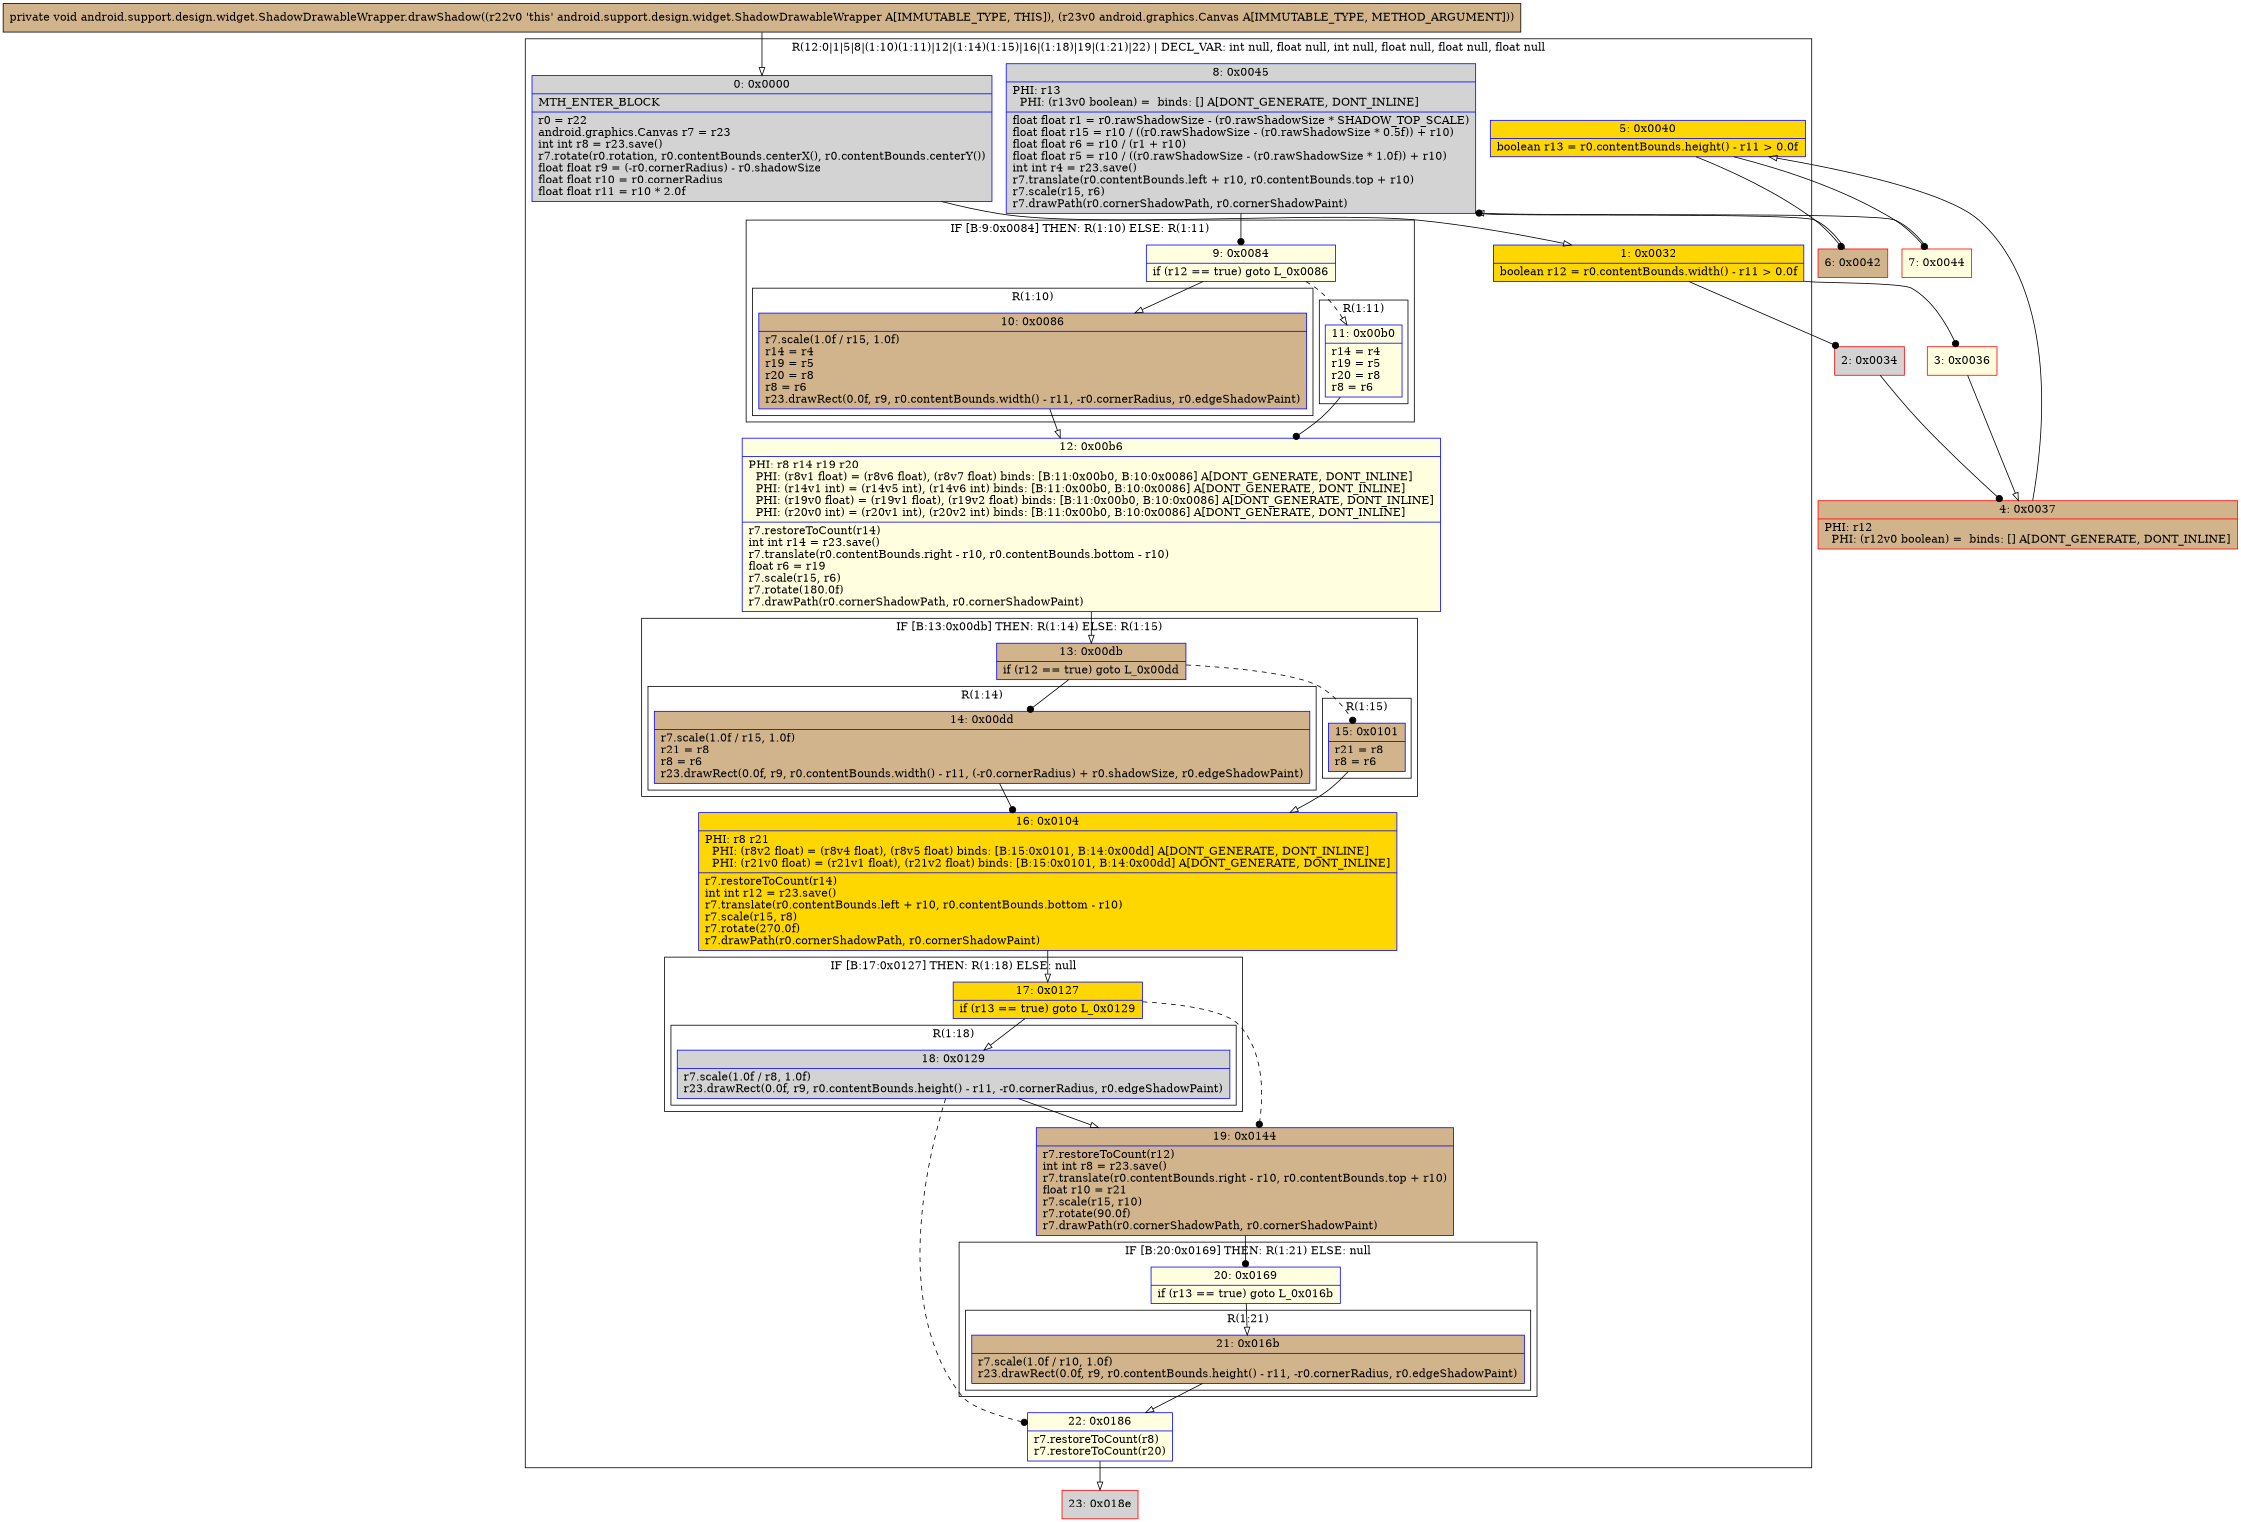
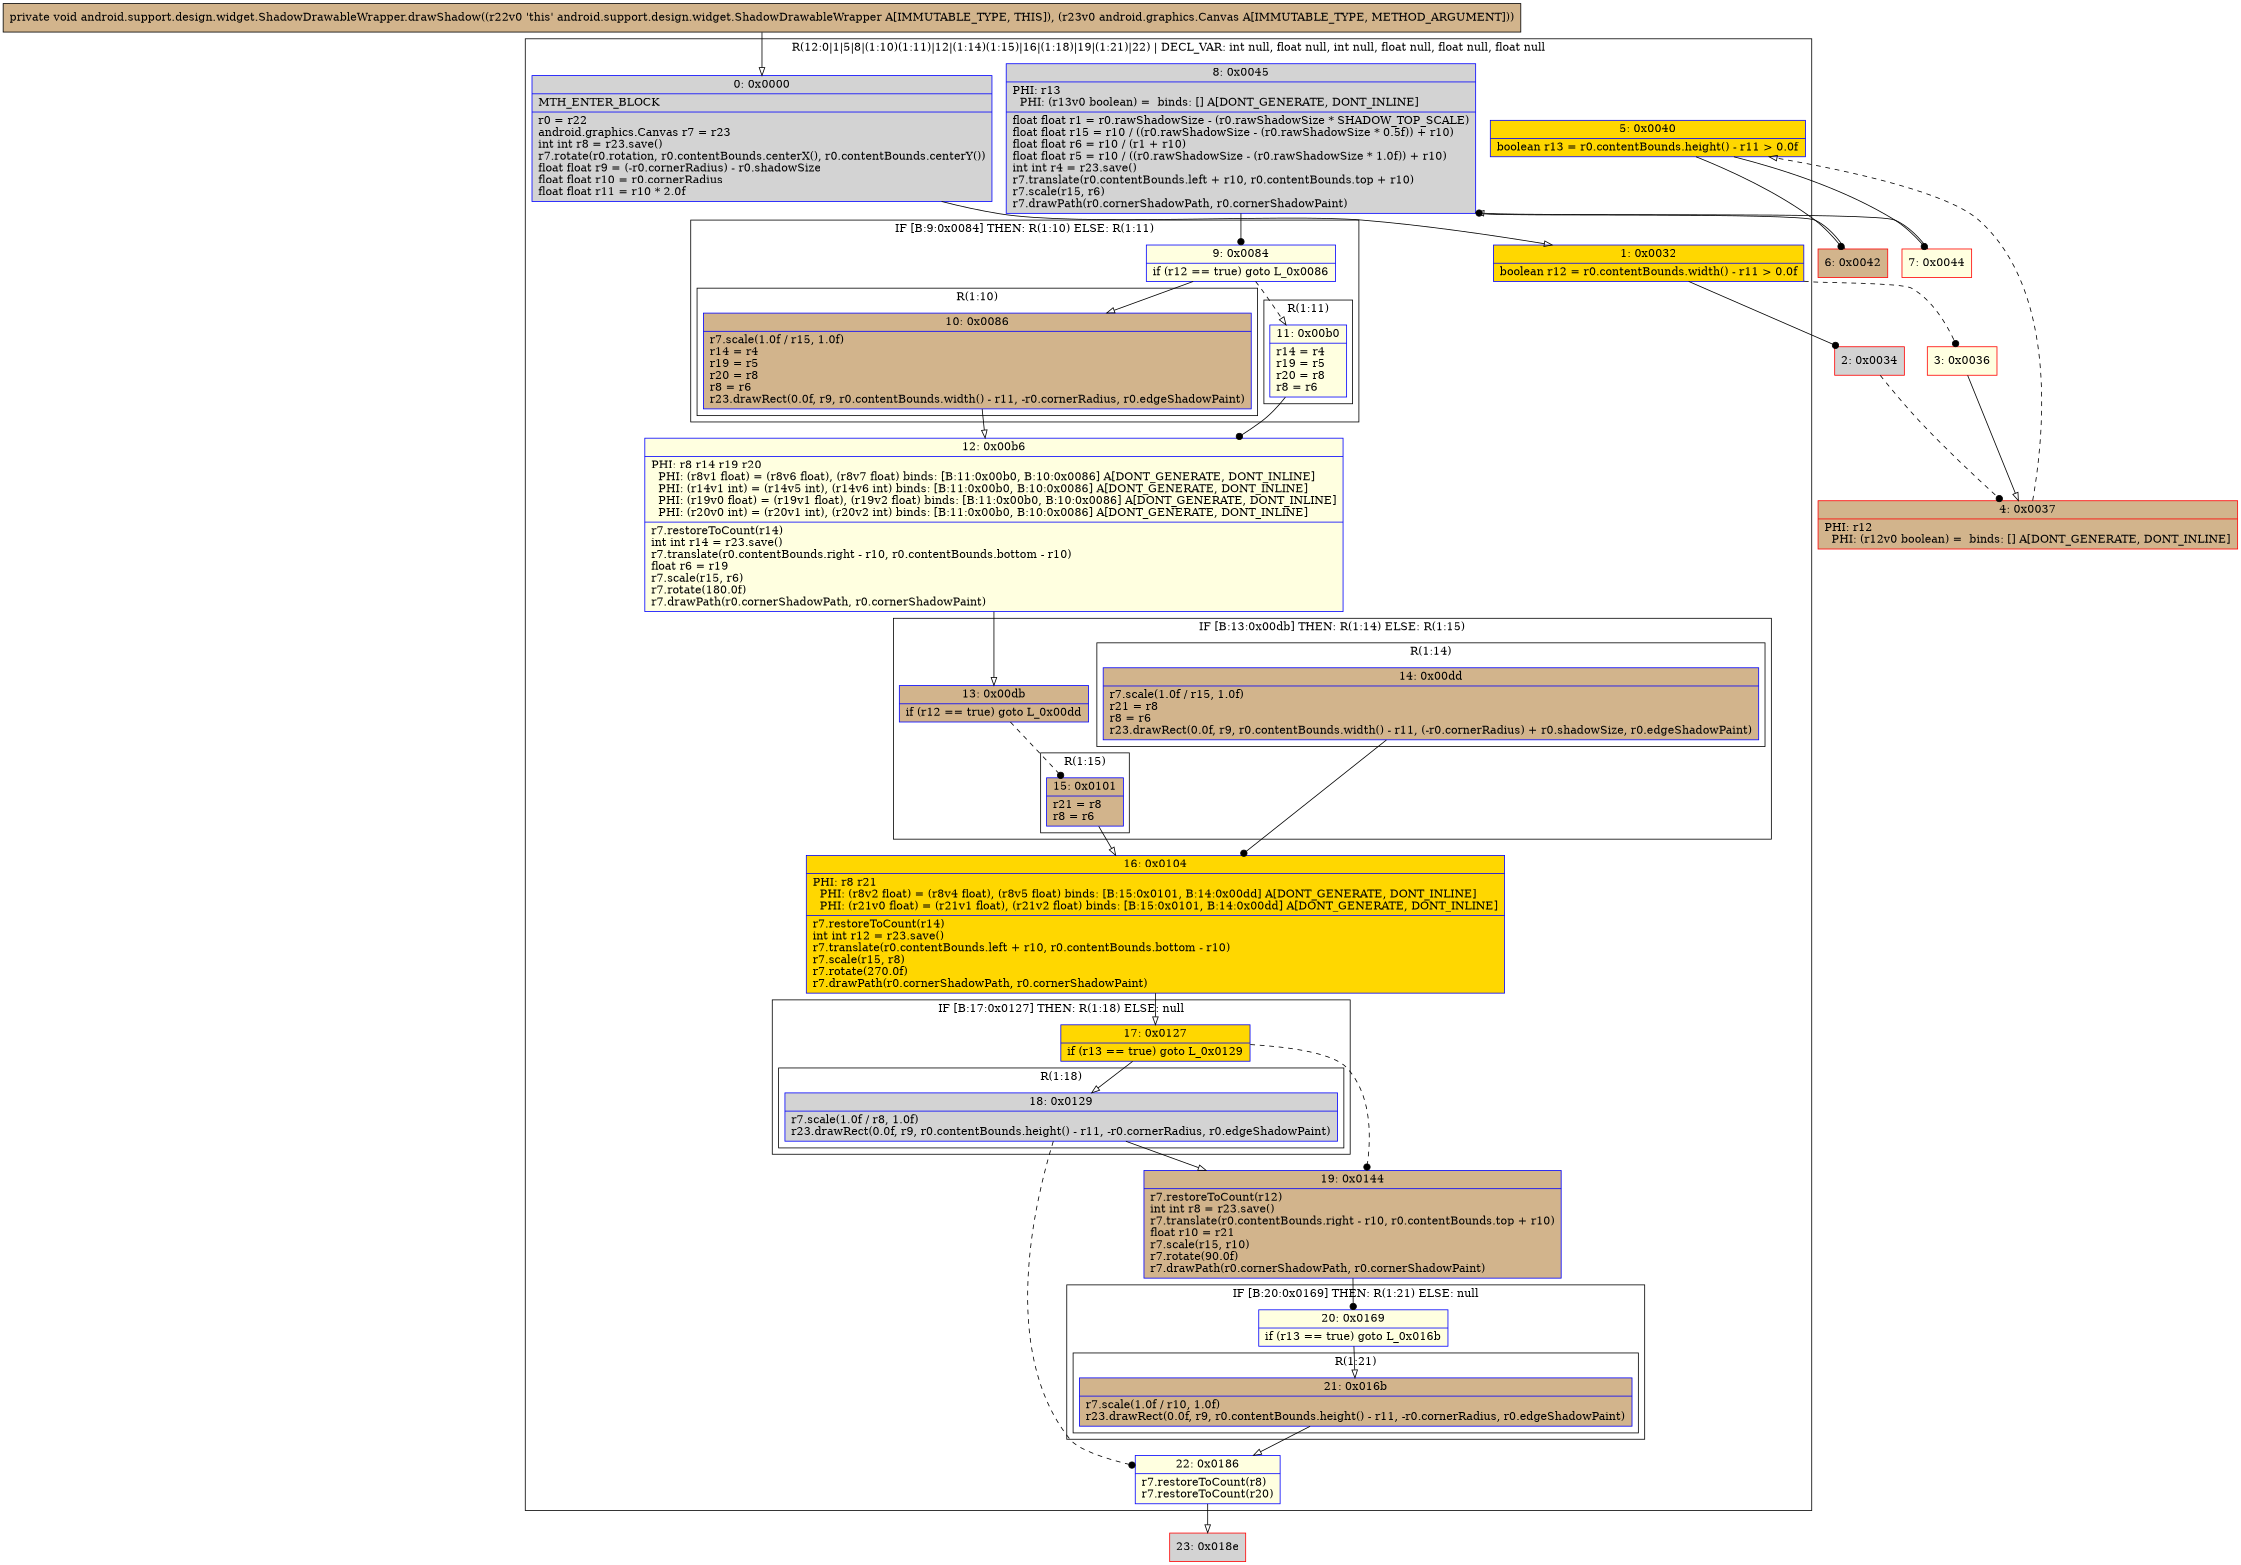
  digraph {
    node [color=blue fillcolor=tan shape=record style=filled]
    edge [arrowhead=onormal]
    n1 [label="{10\:\ 0x0086|r7.scale(1.0f \/ r15, 1.0f)\lr14 = r4\lr19 = r5\lr20 = r8\lr8 = r6\lr23.drawRect(0.0f, r9, r0.contentBounds.width() \- r11, \-r0.cornerRadius, r0.edgeShadowPaint)\l}"]
    n2 [fillcolor=lightyellow label="{11\:\ 0x00b0|r14 = r4\lr19 = r5\lr20 = r8\lr8 = r6\l}"]
    n3 [fillcolor=lightyellow label="{9\:\ 0x0084|if (r12 == true) goto L_0x0086\l}"]
    n4 [label="{14\:\ 0x00dd|r7.scale(1.0f \/ r15, 1.0f)\lr21 = r8\lr8 = r6\lr23.drawRect(0.0f, r9, r0.contentBounds.width() \- r11, (\-r0.cornerRadius) + r0.shadowSize, r0.edgeShadowPaint)\l}"]
    n5 [label="{15\:\ 0x0101|r21 = r8\lr8 = r6\l}"]
    n6 [label="{13\:\ 0x00db|if (r12 == true) goto L_0x00dd\l}"]
    n7 [fillcolor=lightgrey label="{18\:\ 0x0129|r7.scale(1.0f \/ r8, 1.0f)\lr23.drawRect(0.0f, r9, r0.contentBounds.height() \- r11, \-r0.cornerRadius, r0.edgeShadowPaint)\l}"]
    n8 [fillcolor=gold label="{17\:\ 0x0127|if (r13 == true) goto L_0x0129\l}"]
    n9 [label="{21\:\ 0x016b|r7.scale(1.0f \/ r10, 1.0f)\lr23.drawRect(0.0f, r9, r0.contentBounds.height() \- r11, \-r0.cornerRadius, r0.edgeShadowPaint)\l}"]
    n10 [fillcolor=lightyellow label="{20\:\ 0x0169|if (r13 == true) goto L_0x016b\l}"]
    n11 [fillcolor=lightgrey label="{0\:\ 0x0000|MTH_ENTER_BLOCK\l|r0 = r22\landroid.graphics.Canvas r7 = r23\lint int r8 = r23.save()\lr7.rotate(r0.rotation, r0.contentBounds.centerX(), r0.contentBounds.centerY())\lfloat float r9 = (\-r0.cornerRadius) \- r0.shadowSize\lfloat float r10 = r0.cornerRadius\lfloat float r11 = r10 * 2.0f\l}"]
    n12 [fillcolor=gold label="{1\:\ 0x0032|boolean r12 = r0.contentBounds.width() \- r11 \> 0.0f\l}"]
    n13 [fillcolor=gold label="{5\:\ 0x0040|boolean r13 = r0.contentBounds.height() \- r11 \> 0.0f\l}"]
    n14 [fillcolor=lightgrey label="{8\:\ 0x0045|PHI: r13 \l  PHI: (r13v0 boolean) =  binds: [] A[DONT_GENERATE, DONT_INLINE]\l|float float r1 = r0.rawShadowSize \- (r0.rawShadowSize * SHADOW_TOP_SCALE)\lfloat float r15 = r10 \/ ((r0.rawShadowSize \- (r0.rawShadowSize * 0.5f)) + r10)\lfloat float r6 = r10 \/ (r1 + r10)\lfloat float r5 = r10 \/ ((r0.rawShadowSize \- (r0.rawShadowSize * 1.0f)) + r10)\lint int r4 = r23.save()\lr7.translate(r0.contentBounds.left + r10, r0.contentBounds.top + r10)\lr7.scale(r15, r6)\lr7.drawPath(r0.cornerShadowPath, r0.cornerShadowPaint)\l}"]
    n15 [fillcolor=lightyellow label="{12\:\ 0x00b6|PHI: r8 r14 r19 r20 \l  PHI: (r8v1 float) = (r8v6 float), (r8v7 float) binds: [B:11:0x00b0, B:10:0x0086] A[DONT_GENERATE, DONT_INLINE]\l  PHI: (r14v1 int) = (r14v5 int), (r14v6 int) binds: [B:11:0x00b0, B:10:0x0086] A[DONT_GENERATE, DONT_INLINE]\l  PHI: (r19v0 float) = (r19v1 float), (r19v2 float) binds: [B:11:0x00b0, B:10:0x0086] A[DONT_GENERATE, DONT_INLINE]\l  PHI: (r20v0 int) = (r20v1 int), (r20v2 int) binds: [B:11:0x00b0, B:10:0x0086] A[DONT_GENERATE, DONT_INLINE]\l|r7.restoreToCount(r14)\lint int r14 = r23.save()\lr7.translate(r0.contentBounds.right \- r10, r0.contentBounds.bottom \- r10)\lfloat r6 = r19\lr7.scale(r15, r6)\lr7.rotate(180.0f)\lr7.drawPath(r0.cornerShadowPath, r0.cornerShadowPaint)\l}"]
    n16 [fillcolor=gold label="{16\:\ 0x0104|PHI: r8 r21 \l  PHI: (r8v2 float) = (r8v4 float), (r8v5 float) binds: [B:15:0x0101, B:14:0x00dd] A[DONT_GENERATE, DONT_INLINE]\l  PHI: (r21v0 float) = (r21v1 float), (r21v2 float) binds: [B:15:0x0101, B:14:0x00dd] A[DONT_GENERATE, DONT_INLINE]\l|r7.restoreToCount(r14)\lint int r12 = r23.save()\lr7.translate(r0.contentBounds.left + r10, r0.contentBounds.bottom \- r10)\lr7.scale(r15, r8)\lr7.rotate(270.0f)\lr7.drawPath(r0.cornerShadowPath, r0.cornerShadowPaint)\l}"]
    n17 [label="{19\:\ 0x0144|r7.restoreToCount(r12)\lint int r8 = r23.save()\lr7.translate(r0.contentBounds.right \- r10, r0.contentBounds.top + r10)\lfloat r10 = r21\lr7.scale(r15, r10)\lr7.rotate(90.0f)\lr7.drawPath(r0.cornerShadowPath, r0.cornerShadowPaint)\l}"]
    n18 [fillcolor=lightyellow label="{22\:\ 0x0186|r7.restoreToCount(r8)\lr7.restoreToCount(r20)\l}"]
    n19 [color=red fillcolor=lightgrey label="{2\:\ 0x0034}"]
    n20 [color=red fillcolor=lightyellow label="{3\:\ 0x0036}"]
    n21 [color=red label="{6\:\ 0x0042}"]
    n22 [color=red fillcolor=lightyellow label="{7\:\ 0x0044}"]
    n23 [color=red fillcolor=lightgrey label="{23\:\ 0x018e}"]
    n24 [color=red label="{4\:\ 0x0037|PHI: r12 \l  PHI: (r12v0 boolean) =  binds: [] A[DONT_GENERATE, DONT_INLINE]\l}"]
    n25 [label="{private void android.support.design.widget.ShadowDrawableWrapper.drawShadow((r22v0 'this' android.support.design.widget.ShadowDrawableWrapper A[IMMUTABLE_TYPE, THIS]), (r23v0 android.graphics.Canvas A[IMMUTABLE_TYPE, METHOD_ARGUMENT])) }" color=""]
    subgraph cluster_1 {
      label="R(12:0|1|5|8|(1:10)(1:11)|12|(1:14)(1:15)|16|(1:18)|19|(1:21)|22) | DECL_VAR: int null, float null, int null, float null, float null, float null\l"
      n11
      n12
      n13
      n14
      n15
      n16
      n17
      n18
      subgraph cluster_2 {
        label="IF [B:9:0x0084] THEN: R(1:10) ELSE: R(1:11)"
        n3
        subgraph cluster_3 {
          label="R(1:10)"
          n1
        }
        subgraph cluster_4 {
          label="R(1:11)"
          n2
        }
      }
      subgraph cluster_5 {
        label="IF [B:13:0x00db] THEN: R(1:14) ELSE: R(1:15)"
        n6
        subgraph cluster_6 {
          label="R(1:14)"
          n4
        }
        subgraph cluster_7 {
          label="R(1:15)"
          n5
        }
      }
      subgraph cluster_8 {
        label="IF [B:17:0x0127] THEN: R(1:18) ELSE: null"
        n8
        subgraph cluster_9 {
          label="R(1:18)"
          n7
        }
      }
      subgraph cluster_10 {
        label="IF [B:20:0x0169] THEN: R(1:21) ELSE: null"
        n10
        subgraph cluster_11 {
          label="R(1:21)"
          n9
        }
      }
    }
    n1 -> n15
    n2 -> n15 [arrowhead=dot]
    n3 -> n1
    n3 -> n2 [style=dashed]
    n4 -> n16 [arrowhead=dot]
    n5 -> n16
-   n6 -> n4 [arrowhead=dot]
    n6 -> n5 [arrowhead=dot style=dashed]
    n7 -> n17
    n7 -> n18 [arrowhead=dot style=dashed]
    n8 -> n7
    n8 -> n17 [arrowhead=dot style=dashed]
    n9 -> n18
    n10 -> n9
    n11 -> n12
    n12 -> n19 [arrowhead=dot]
-   n12 -> n20 [arrowhead=dot]
+   n12 -> n20 [arrowhead=dot style=dashed]
    n13 -> n21 [arrowhead=dot]
    n13 -> n22 [arrowhead=dot]
    n14 -> n3 [arrowhead=dot]
    n15 -> n6
    n16 -> n8
    n17 -> n10 [arrowhead=dot]
    n18 -> n23
-   n19 -> n24 [arrowhead=dot]
+   n19 -> n24 [arrowhead=dot style=dashed]
    n20 -> n24
    n21 -> n14 [arrowhead=dot]
    n22 -> n14
-   n24 -> n13
+   n24 -> n13 [style=dashed]
    n25 -> n11
  }
